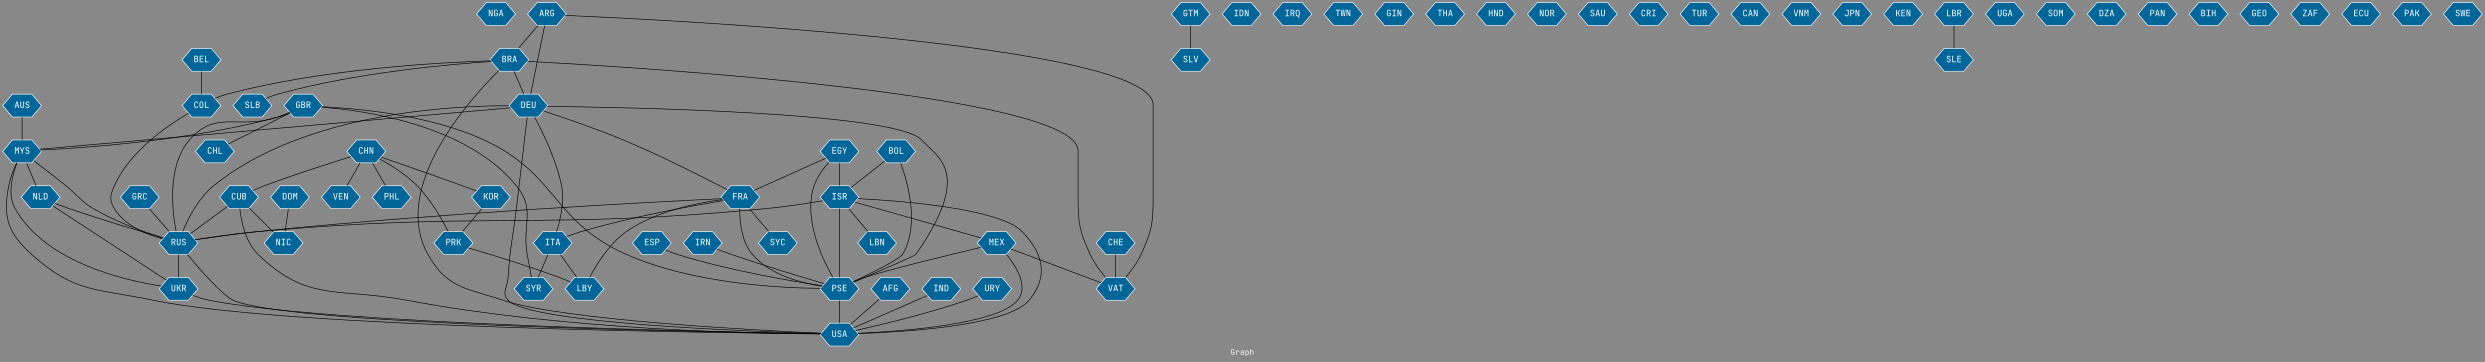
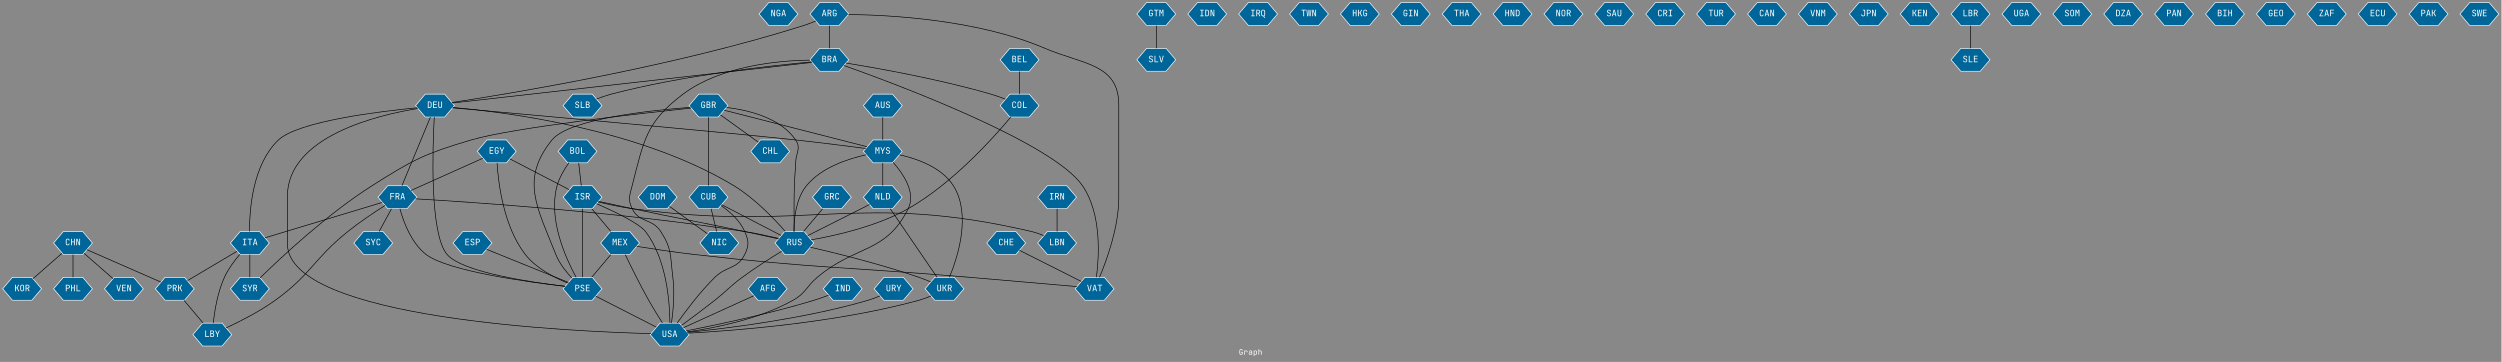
  graph {
    bgcolor="#888888"
    fontcolor=white
    fontname="JetBrains Mono"
    fontsize=12
    label="Graph"
    node [color=white fillcolor="#006699" fontcolor=white fontname="JetBrains Mono" shape=hexagon style=filled]
    edge [arrowhead=open color=black fontcolor=white fontname="JetBrains Mono" fontsize=12 weight=1]
    n1 [label=NGA]
    n2 [label=CHN]
    n3 [label=CUB]
    n4 [label=PRK]
    n5 [label=VEN]
    n6 [label=KOR]
    n7 [label=PHL]
    n8 [label=USA]
    n9 [label=RUS]
    n10 [label=NIC]
    n11 [label=LBY]
    n12 [label=ISR]
    n13 [label=PSE]
    n14 [label=MEX]
    n15 [label=LBN]
    n16 [label=UKR]
    n17 [label=VAT]
    n18 [label=MYS]
    n19 [label=NLD]
    n20 [label=GTM]
    n21 [label=SLV]
    n22 [label=FRA]
    n23 [label=ITA]
    n24 [label=SYC]
    n25 [label=SYR]
    n26 [label=IDN]
    n27 [label=AFG]
    n28 [label=IRQ]
    n29 [label=GBR]
    n30 [label=CHL]
    n31 [label=TWN]
    n32 [label=ARG]
    n33 [label=BRA]
    n34 [label=DEU]
    n35 [label=SLB]
    n36 [label=COL]
+   n37 [label=HKG]
    n38 [label=GIN]
    n39 [label=THA]
    n40 [label=HND]
    n41 [label=ESP]
    n42 [label=EGY]
    n43 [label=BEL]
    n44 [label=NOR]
    n45 [label=SAU]
    n46 [label=CRI]
    n47 [label=IND]
    n48 [label=TUR]
    n49 [label=CAN]
    n50 [label=BOL]
    n51 [label=AUS]
    n52 [label=VNM]
    n53 [label=URY]
    n54 [label=JPN]
    n55 [label=KEN]
    n56 [label=LBR]
    n57 [label=SLE]
    n58 [label=IRN]
    n59 [label=UGA]
    n60 [label=GRC]
    n61 [label=SOM]
    n62 [label=DOM]
    n63 [label=DZA]
    n64 [label=PAN]
    n65 [label=BIH]
    n66 [label=GEO]
    n67 [label=CHE]
    n68 [label=ZAF]
    n69 [label=ECU]
    n70 [label=PAK]
    n71 [label=SWE]
-   n2 -- n3 [weight=3]
+   n29 -- n3 [weight=3]
    n2 -- n4
    n2 -- n5
    n2 -- n6 [weight=2]
    n2 -- n7
    n3 -- n8
    n3 -- n9 [weight=8]
    n3 -- n10
    n4 -- n11
-   n6 -- n4 [weight=3]
+   n23 -- n4 [weight=3]
    n9 -- n8 [weight=5]
    n9 -- n16 [weight=15]
    n12 -- n8 [weight=3]
    n12 -- n9
    n12 -- n13 [weight=85]
    n12 -- n14 [weight=2]
    n12 -- n15 [weight=3]
    n13 -- n8 [weight=7]
    n14 -- n8 [weight=3]
    n14 -- n13 [weight=2]
    n14 -- n17
    n16 -- n8 [weight=4]
    n18 -- n8
    n18 -- n9 [weight=6]
    n18 -- n16 [weight=10]
    n18 -- n19 [weight=3]
    n19 -- n9
    n19 -- n16
    n20 -- n21
    n22 -- n9
    n22 -- n11
    n22 -- n13 [weight=4]
    n22 -- n23
    n22 -- n24
    n23 -- n11
    n23 -- n25 [weight=2]
    n27 -- n8
    n29 -- n9 [weight=2]
    n29 -- n13
    n29 -- n18
    n29 -- n25
    n29 -- n30
    n32 -- n17 [weight=2]
    n32 -- n33 [weight=2]
    n32 -- n34
    n33 -- n8
    n33 -- n17
    n33 -- n34 [weight=2]
    n33 -- n35
    n33 -- n36 [weight=2]
    n34 -- n8 [weight=2]
    n34 -- n9 [weight=3]
    n34 -- n13 [weight=3]
    n34 -- n18
    n34 -- n22
    n34 -- n23 [weight=2]
    n36 -- n9
    n41 -- n13
    n42 -- n12 [weight=4]
    n42 -- n13
    n42 -- n22
    n43 -- n36
    n47 -- n8
    n50 -- n12
    n50 -- n13
    n51 -- n18
    n53 -- n8
    n56 -- n57
-   n58 -- n13 [weight=3]
+   n58 -- n15 [weight=3]
    n60 -- n9
    n62 -- n10
    n67 -- n17
  }
